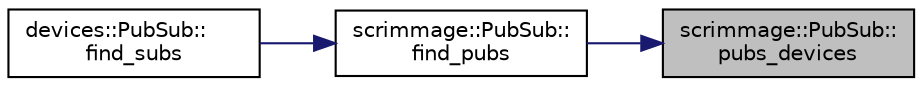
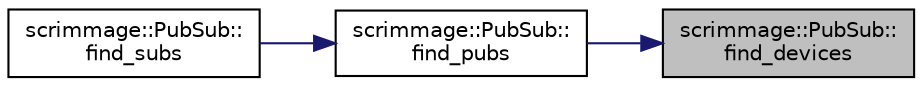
  digraph {
    rankdir=RL
    node [color=black fillcolor=white fontname=Helvetica fontsize=10 shape=record style=filled]
    edge [color=midnightblue dir=back fontname=Helvetica fontsize=10 labelfontname=Helvetica labelfontsize=10 style=solid]
-   n1 [fillcolor=grey75 fontcolor=black height=0.2 label="scrimmage::PubSub::\lpubs_devices" width=0.4]
+   n1 [fillcolor=grey75 fontcolor=black height=0.2 label="scrimmage::PubSub::\lfind_devices" width=0.4]
    n2 [height=0.2 label="scrimmage::PubSub::\lfind_pubs" width=0.4]
-   n3 [height=0.2 label="devices::PubSub::\lfind_subs" width=0.4]
+   n3 [height=0.2 label="scrimmage::PubSub::\lfind_subs" width=0.4]
    n1 -> n2
    n2 -> n3
  }
